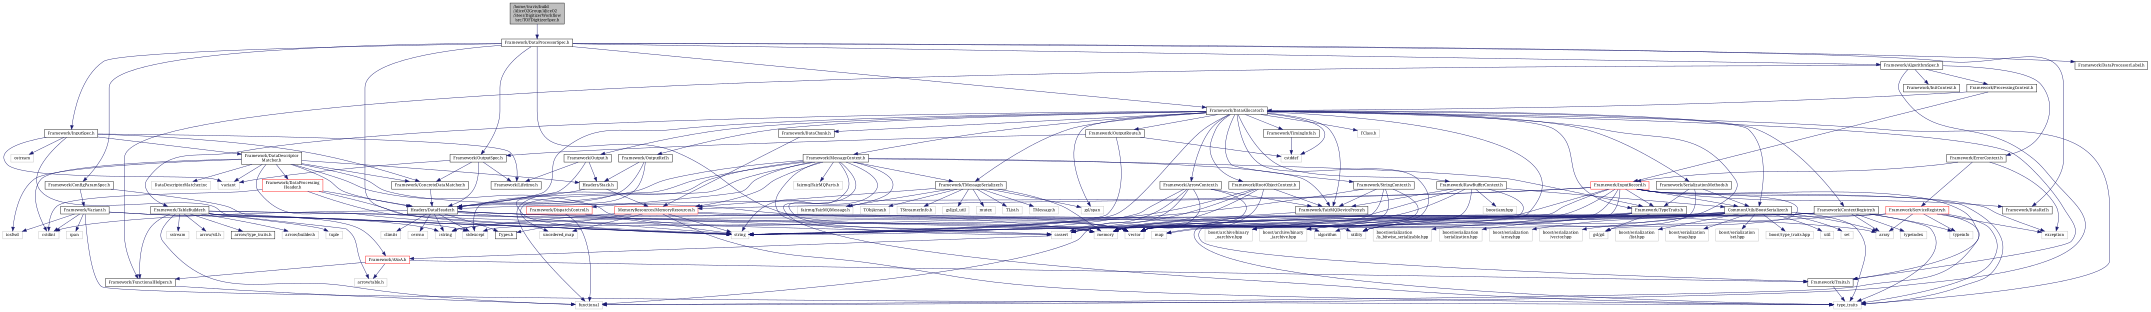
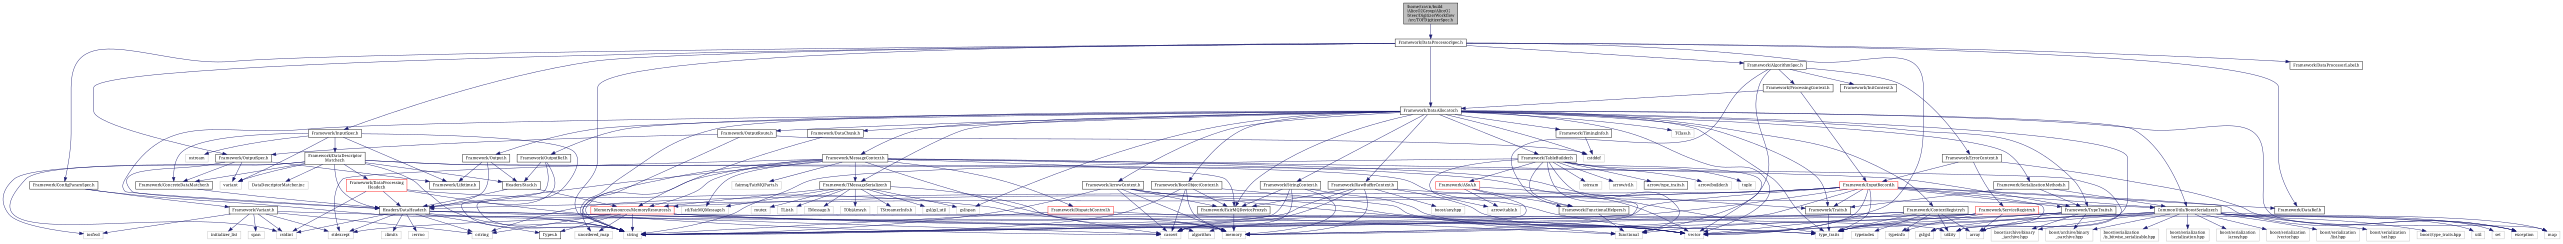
  digraph {
    fontname="Noto Serif"
    node [color=grey75 fontname="Noto Serif" fontsize=10 shape=record]
    edge [color=midnightblue fontname="Noto Serif" fontsize=10 labelfontname=Helvetica labelfontsize=10 style=solid]
    n1 [color=black fillcolor=grey75 fontcolor=black height=0.2 label="/home/travis/build\l/AliceO2Group/AliceO2\l/Steer/DigitizerWorkflow\l/src/TOFDigitizerSpec.h" style=filled width=0.4]
    n2 [color=black height=0.2 label="Framework/DataProcessorSpec.h" width=0.4]
    n3 [color=black height=0.2 label="Framework/AlgorithmSpec.h" width=0.4]
    n4 [color=black height=0.2 label="Framework/DataRef.h" width=0.4]
    n5 [height=0.2 label=vector width=0.4]
    n6 [height=0.2 label=string width=0.4]
    n7 [color=black height=0.2 label="Framework/DataAllocator.h" width=0.4]
    n8 [color=black height=0.2 label="Framework/OutputSpec.h" width=0.4]
    n9 [color=black height=0.2 label="Framework/ConfigParamSpec.h" width=0.4]
    n10 [color=black height=0.2 label="Framework/DataProcessorLabel.h" width=0.4]
    n11 [color=black height=0.2 label="Framework/InputSpec.h" width=0.4]
    n12 [color=black height=0.2 label="Framework/ProcessingContext.h" width=0.4]
    n13 [height=0.2 label=functional width=0.4]
    n14 [color=black height=0.2 label="Framework/FunctionalHelpers.h" width=0.4]
    n15 [color=black height=0.2 label="Framework/ErrorContext.h" width=0.4]
    n16 [color=black height=0.2 label="Framework/InitContext.h" width=0.4]
    n17 [color=black height=0.2 label="Framework/TypeTraits.h" width=0.4]
    n18 [height=0.2 label=type_traits width=0.4]
    n19 [color=black height=0.2 label="Framework/Traits.h" width=0.4]
    n20 [color=black height=0.2 label="Headers/DataHeader.h" width=0.4]
    n21 [color=black height=0.2 label="CommonUtils/BoostSerializer.h" width=0.4]
    n22 [height=0.2 label=utility width=0.4]
    n23 [height=0.2 label=map width=0.4]
    n24 [color=black height=0.2 label="Framework/ContextRegistry.h" width=0.4]
    n25 [color=black height=0.2 label="Framework/MessageContext.h" width=0.4]
    n26 [color=black height=0.2 label="Framework/FairMQDeviceProxy.h" width=0.4]
    n27 [color=black height=0.2 label="Framework/TMessageSerializer.h" width=0.4]
    n28 [height=0.2 label="gsl/span" width=0.4]
    n29 [color=black height=0.2 label="Framework/RootObjectContext.h" width=0.4]
    n30 [color=black height=0.2 label="Framework/StringContext.h" width=0.4]
    n31 [color=black height=0.2 label="Framework/ArrowContext.h" width=0.4]
    n32 [color=black height=0.2 label="Framework/RawBufferContext.h" width=0.4]
    n33 [color=black height=0.2 label="Framework/Output.h" width=0.4]
    n34 [color=black height=0.2 label="Framework/OutputRef.h" width=0.4]
    n35 [color=black height=0.2 label="Framework/OutputRoute.h" width=0.4]
    n36 [height=0.2 label=cstddef width=0.4]
    n37 [color=black height=0.2 label="Framework/DataChunk.h" width=0.4]
    n38 [color=black height=0.2 label="Framework/TimingInfo.h" width=0.4]
    n39 [color=black height=0.2 label="Framework/SerializationMethods.h" width=0.4]
    n40 [color=black height=0.2 label="Framework/TableBuilder.h" width=0.4]
    n41 [height=0.2 label="TClass.h" width=0.4]
    n42 [color=black height=0.2 label="Framework/Lifetime.h" width=0.4]
    n43 [color=black height=0.2 label="Framework/ConcreteDataMatcher.h" width=0.4]
    n44 [height=0.2 label=variant width=0.4]
    n45 [color=black height=0.2 label="Framework/Variant.h" width=0.4]
    n46 [color=black height=0.2 label="Framework/DataDescriptor\lMatcher.h" width=0.4]
    n47 [height=0.2 label=ostream width=0.4]
    n48 [color=red height=0.2 label="Framework/InputRecord.h" width=0.4]
    n49 [height=0.2 label=exception width=0.4]
    n50 [color=red height=0.2 label="Framework/ServiceRegistry.h" width=0.4]
    n51 [height=0.2 label=memory width=0.4]
    n52 [height=0.2 label="gsl/gsl" width=0.4]
    n53 [color=red height=0.2 label="MemoryResources/MemoryResources.h" width=0.4]
    n54 [height=0.2 label=cstring width=0.4]
    n55 [height=0.2 label=cassert width=0.4]
    n56 [height=0.2 label="boost/archive/binary\l_iarchive.hpp" width=0.4]
    n57 [height=0.2 label="boost/archive/binary\l_oarchive.hpp" width=0.4]
    n58 [height=0.2 label=unordered_map width=0.4]
    n59 [color=black height=0.2 label="Types.h" width=0.4]
    n60 [height=0.2 label=cstdint width=0.4]
    n61 [height=0.2 label=algorithm width=0.4]
    n62 [height=0.2 label=stdexcept width=0.4]
    n63 [height=0.2 label=climits width=0.4]
    n64 [height=0.2 label=cerrno width=0.4]
    n65 [height=0.2 label=array width=0.4]
    n66 [height=0.2 label=util width=0.4]
    n67 [height=0.2 label=set width=0.4]
    n68 [height=0.2 label="boost/serialization\l/is_bitwise_serializable.hpp" width=0.4]
    n69 [height=0.2 label="boost/serialization\l/serialization.hpp" width=0.4]
    n70 [height=0.2 label="boost/serialization\l/array.hpp" width=0.4]
    n71 [height=0.2 label="boost/serialization\l/vector.hpp" width=0.4]
    n72 [height=0.2 label="boost/serialization\l/list.hpp" width=0.4]
-   n73 [height=0.2 label="boost/serialization\l/map.hpp" width=0.4]
    n74 [height=0.2 label="boost/serialization\l/set.hpp" width=0.4]
    n75 [height=0.2 label="boost/type_traits.hpp" width=0.4]
    n76 [height=0.2 label=typeinfo width=0.4]
    n77 [height=0.2 label=typeindex width=0.4]
    n78 [color=red height=0.2 label="Framework/DispatchControl.h" width=0.4]
-   n79 [height=0.2 label="fairmq/FairMQMessage.h" width=0.4]
+   n79 [height=0.2 label="stl/FairMQMessage.h" width=0.4]
    n80 [height=0.2 label="fairmq/FairMQParts.h" width=0.4]
    n81 [height=0.2 label="TList.h" width=0.4]
    n82 [height=0.2 label="TMessage.h" width=0.4]
    n83 [height=0.2 label="TObjArray.h" width=0.4]
    n84 [height=0.2 label="TStreamerInfo.h" width=0.4]
    n85 [height=0.2 label="gsl/gsl_util" width=0.4]
    n86 [height=0.2 label=mutex width=0.4]
    n87 [height=0.2 label="boost/any.hpp" width=0.4]
    n88 [color=black height=0.2 label="Headers/Stack.h" width=0.4]
    n89 [color=red height=0.2 label="Framework/ASoA.h" width=0.4]
    n90 [height=0.2 label="arrow/table.h" width=0.4]
    n91 [height=0.2 label=sstream width=0.4]
    n92 [height=0.2 label="arrow/stl.h" width=0.4]
    n93 [color=black height=0.2 label="arrow/type_traits.h" width=0.4]
    n94 [height=0.2 label="arrow/builder.h" width=0.4]
    n95 [height=0.2 label=tuple width=0.4]
    n96 [height=0.2 label=span width=0.4]
    n97 [height=0.2 label=iosfwd width=0.4]
+   n98 [height=0.2 label=initializer_list width=0.4]
    n99 [color=red height=0.2 label="Framework/DataProcessing\lHeader.h" width=0.4]
    n100 [height=0.2 label="DataDescriptorMatcher.inc" width=0.4]
    n1 -> n2
    n2 -> n3
    n2 -> n4
    n2 -> n5
    n2 -> n6
    n2 -> n7
    n2 -> n8
    n2 -> n9
    n2 -> n10
    n2 -> n11
    n3 -> n12
    n3 -> n13
    n3 -> n14
    n3 -> n15
    n3 -> n16
    n7 -> n5
    n7 -> n6
    n7 -> n17
    n7 -> n18
    n7 -> n19
    n7 -> n20
    n7 -> n21
    n7 -> n22
    n7 -> n23
    n7 -> n24
    n7 -> n25
    n7 -> n26
    n7 -> n27
    n7 -> n28
    n7 -> n29
    n7 -> n30
    n7 -> n31
    n7 -> n32
    n7 -> n33
    n7 -> n34
    n7 -> n35
    n7 -> n36
    n7 -> n37
    n7 -> n38
    n7 -> n39
    n7 -> n40
    n7 -> n41
    n8 -> n20
    n8 -> n42
    n8 -> n43
    n8 -> n44
    n9 -> n6
    n9 -> n45
    n11 -> n6
    n11 -> n42
    n11 -> n43
    n11 -> n44
    n11 -> n46
    n11 -> n47
    n12 -> n7
    n12 -> n48
    n14 -> n13
    n15 -> n48
    n15 -> n49
    n15 -> n50
    n17 -> n5
    n17 -> n18
    n17 -> n51
    n17 -> n52
    n17 -> n56
    n17 -> n57
    n19 -> n18
    n20 -> n6
    n20 -> n51
    n20 -> n54
    n20 -> n55
    n20 -> n59
    n20 -> n60
    n20 -> n61
    n20 -> n62
    n20 -> n63
    n20 -> n64
    n21 -> n5
    n21 -> n18
    n21 -> n22
    n21 -> n23
    n21 -> n56
    n21 -> n57
    n21 -> n65
    n21 -> n66
    n21 -> n67
    n21 -> n68
    n21 -> n69
    n21 -> n70
    n21 -> n71
    n21 -> n72
-   n21 -> n73
    n21 -> n74
    n21 -> n75
    n24 -> n5
    n24 -> n6
    n24 -> n18
    n24 -> n22
    n24 -> n62
    n24 -> n65
    n24 -> n76
    n24 -> n77
    n25 -> n5
    n25 -> n6
-   n25 -> n13
    n25 -> n17
    n25 -> n18
    n25 -> n20
    n25 -> n26
    n25 -> n27
    n25 -> n53
    n25 -> n55
    n25 -> n58
    n25 -> n62
    n25 -> n78
    n25 -> n79
    n25 -> n80
    n26 -> n51
    n27 -> n28
    n27 -> n51
    n27 -> n53
    n27 -> n79
    n27 -> n81
    n27 -> n82
    n27 -> n83
    n27 -> n84
    n27 -> n85
    n27 -> n86
    n29 -> n5
    n29 -> n6
    n29 -> n26
    n29 -> n51
    n29 -> n55
    n30 -> n5
    n30 -> n6
    n30 -> n26
    n30 -> n51
    n30 -> n55
    n31 -> n5
    n31 -> n6
    n31 -> n13
    n31 -> n26
    n31 -> n51
    n31 -> n55
    n32 -> n5
    n32 -> n6
    n32 -> n21
    n32 -> n26
    n32 -> n51
    n32 -> n55
    n32 -> n87
    n33 -> n20
    n33 -> n42
    n33 -> n88
    n34 -> n6
    n34 -> n20
    n34 -> n88
    n35 -> n6
    n35 -> n8
    n35 -> n36
    n37 -> n53
    n38 -> n36
    n39 -> n17
    n39 -> n19
    n39 -> n21
    n40 -> n5
    n40 -> n6
    n40 -> n13
    n40 -> n14
    n40 -> n51
    n40 -> n89
    n40 -> n90
    n40 -> n91
    n40 -> n92
    n40 -> n93
    n40 -> n94
    n40 -> n95
    n43 -> n20
    n45 -> n18
    n45 -> n54
    n45 -> n60
    n45 -> n62
    n45 -> n96
    n45 -> n97
+   n45 -> n98
    n46 -> n5
    n46 -> n6
    n46 -> n20
    n46 -> n43
    n46 -> n44
    n46 -> n60
    n46 -> n65
    n46 -> n88
    n46 -> n97
    n46 -> n99
    n46 -> n100
    n48 -> n4
    n48 -> n5
    n48 -> n6
    n48 -> n17
    n48 -> n18
    n48 -> n19
    n48 -> n20
    n48 -> n21
    n48 -> n49
    n48 -> n51
    n48 -> n52
    n48 -> n53
    n48 -> n54
    n48 -> n55
    n50 -> n6
    n50 -> n13
    n50 -> n18
    n50 -> n49
    n50 -> n61
    n50 -> n65
    n50 -> n76
    n53 -> n5
    n53 -> n6
    n53 -> n18
    n53 -> n22
    n53 -> n54
    n53 -> n58
    n53 -> n59
    n78 -> n6
    n78 -> n13
    n88 -> n20
    n88 -> n53
    n89 -> n14
    n89 -> n19
-   n55 -> n89
+   n89 -> n55
    n89 -> n90
    n99 -> n20
    n99 -> n51
    n99 -> n55
    n99 -> n60
  }
